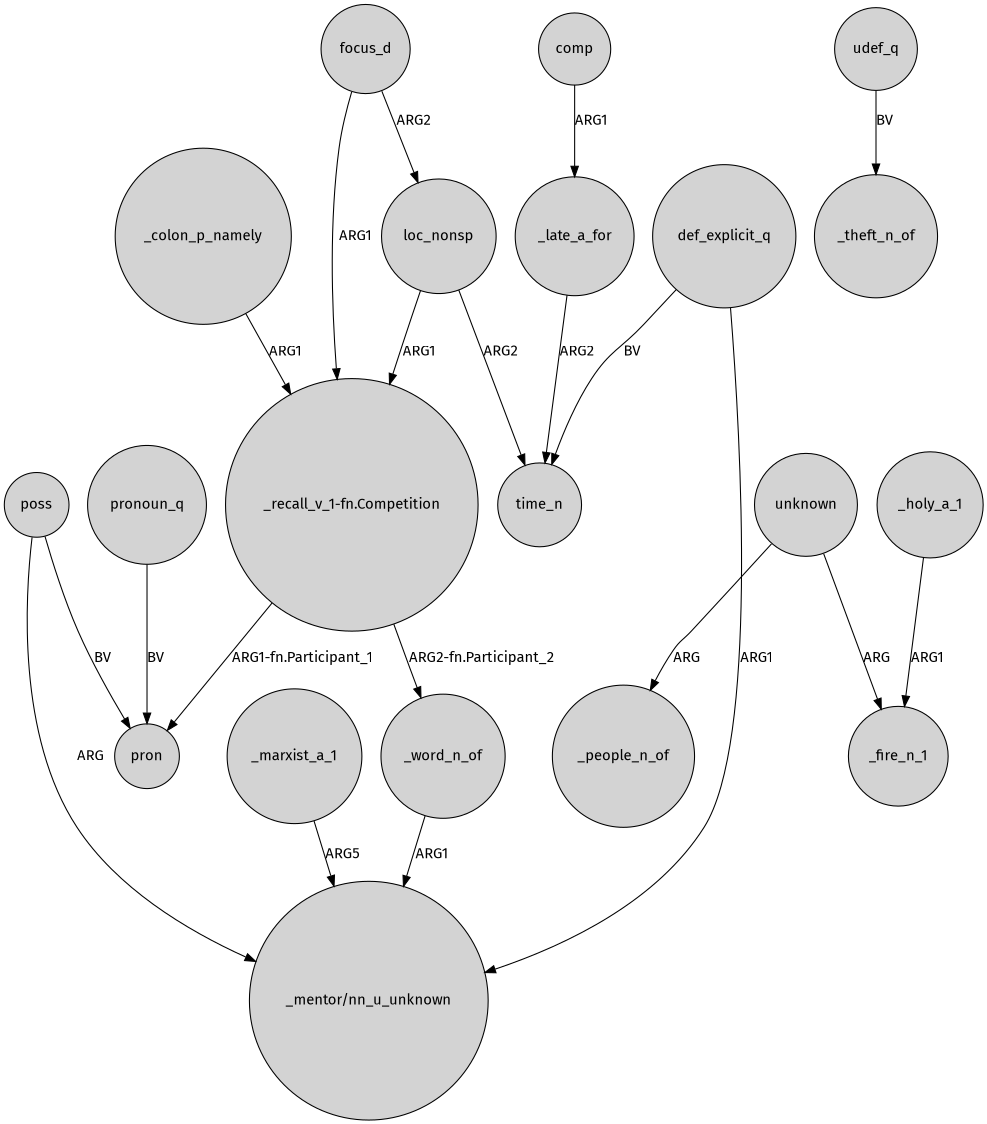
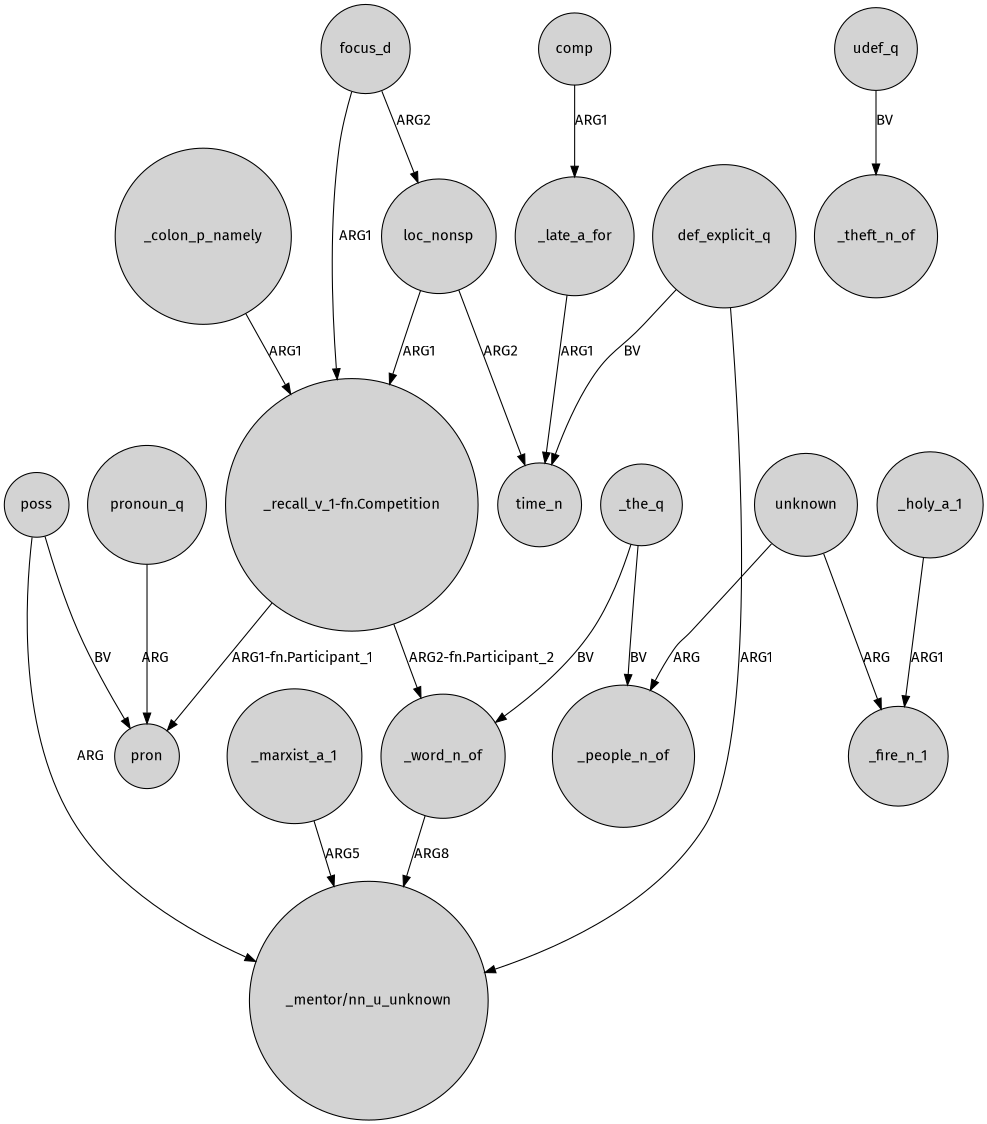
  digraph {
    fontname="Fira Sans"
    node [fontname="Fira Sans" shape=circle style=filled]
    edge [fontname="Fira Sans"]
    _colon_p_namely
    "_recall_v_1-fn.Competition"
    _word_n_of
    pron
    "_mentor/nn_u_unknown"
    _holy_a_1
    _fire_n_1
    unknown
    _people_n_of
    udef_q
    _theft_n_of
    focus_d
    loc_nonsp
    time_n
    _marxist_a_1
    pronoun_q
    poss
+   _the_q
    _late_a_for
    comp
    def_explicit_q
    _colon_p_namely -> "_recall_v_1-fn.Competition" [label=ARG1]
    "_recall_v_1-fn.Competition" -> _word_n_of [label="ARG2-fn.Participant_2"]
    "_recall_v_1-fn.Competition" -> pron [label="ARG1-fn.Participant_1"]
-   _word_n_of -> "_mentor/nn_u_unknown" [label=ARG1]
+   _word_n_of -> "_mentor/nn_u_unknown" [label=ARG8]
    _holy_a_1 -> _fire_n_1 [label=ARG1]
    unknown -> _fire_n_1 [label=ARG]
    unknown -> _people_n_of [label=ARG]
    udef_q -> _theft_n_of [label=BV]
    focus_d -> "_recall_v_1-fn.Competition" [label=ARG1]
    focus_d -> loc_nonsp [label=ARG2]
    loc_nonsp -> "_recall_v_1-fn.Competition" [label=ARG1]
    loc_nonsp -> time_n [label=ARG2]
    _marxist_a_1 -> "_mentor/nn_u_unknown" [label=ARG5]
-   pronoun_q -> pron [label=BV]
+   pronoun_q -> pron [label=ARG]
    poss -> pron [label=BV]
    poss -> "_mentor/nn_u_unknown" [label=ARG]
-   _late_a_for -> time_n [label=ARG2]
+   _the_q -> _word_n_of [label=BV]
+   _the_q -> _people_n_of [label=BV]
+   _late_a_for -> time_n [label=ARG1]
    comp -> _late_a_for [label=ARG1]
    def_explicit_q -> "_mentor/nn_u_unknown" [label=ARG1]
    def_explicit_q -> time_n [label=BV]
  }
